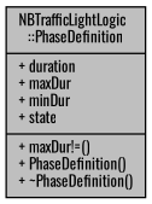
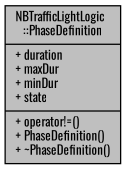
  digraph {
    fontname=Oswald
-   n1 [color=black fillcolor=grey75 fontcolor=black fontname=Oswald fontsize=10 height=0.2 label="{NBTrafficLightLogic\l::PhaseDefinition\n|+ duration\l+ maxDur\l+ minDur\l+ state\l|+ maxDur!=()\l+ PhaseDefinition()\l+ ~PhaseDefinition()\l}" shape=record style=filled width=0.4]
+   n1 [color=black fillcolor=grey75 fontcolor=black fontname=Oswald fontsize=10 height=0.2 label="{NBTrafficLightLogic\l::PhaseDefinition\n|+ duration\l+ maxDur\l+ minDur\l+ state\l|+ operator!=()\l+ PhaseDefinition()\l+ ~PhaseDefinition()\l}" shape=record style=filled width=0.4]
  }
